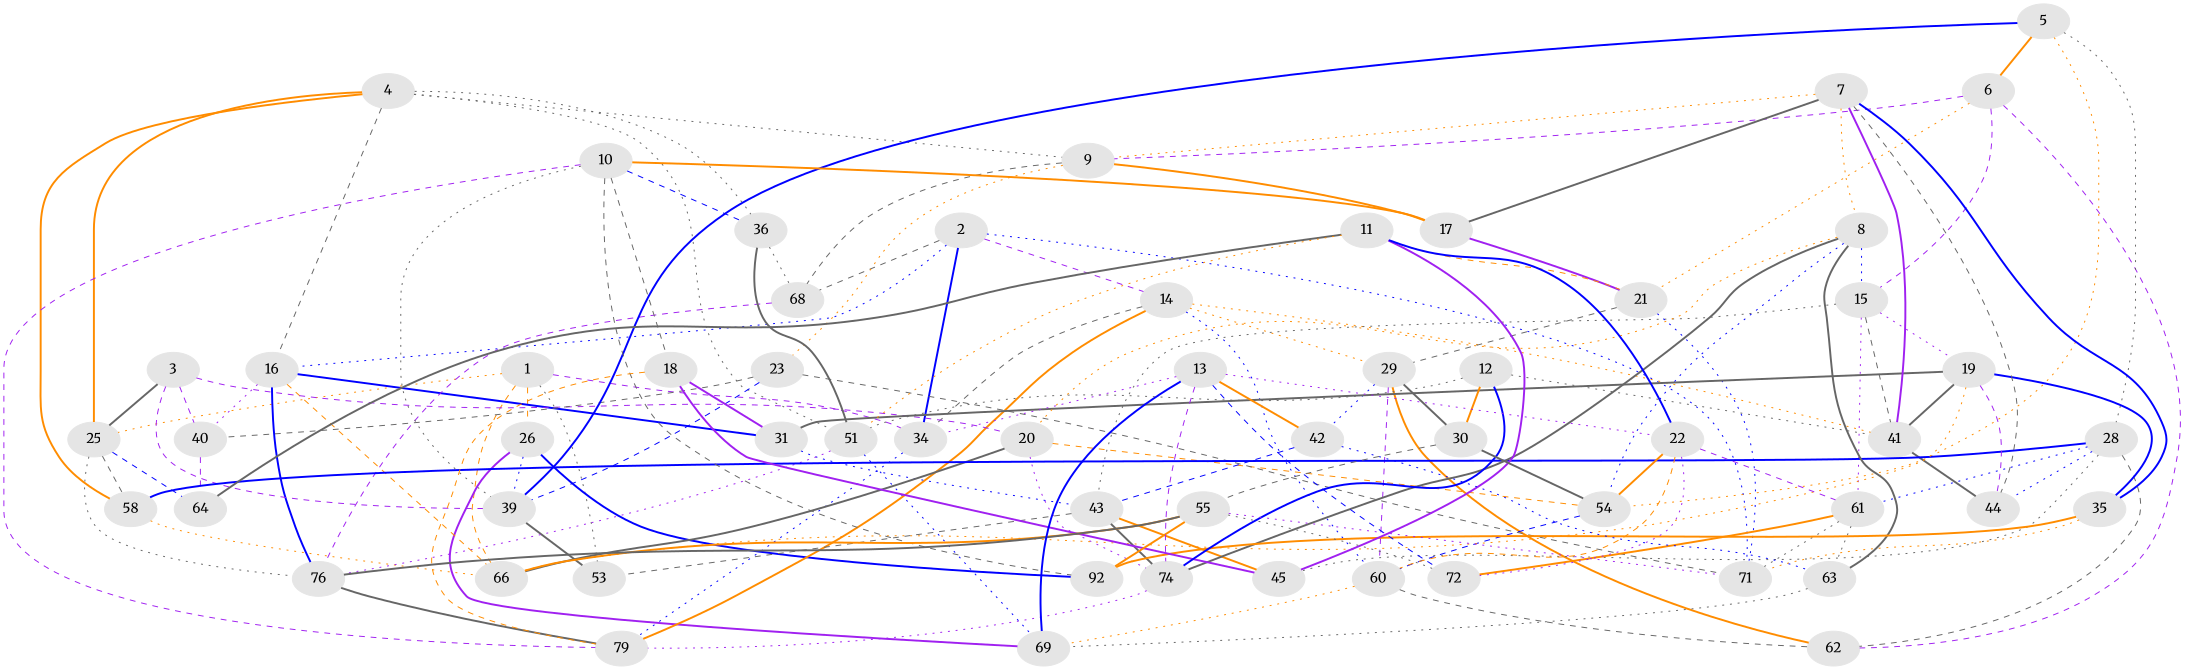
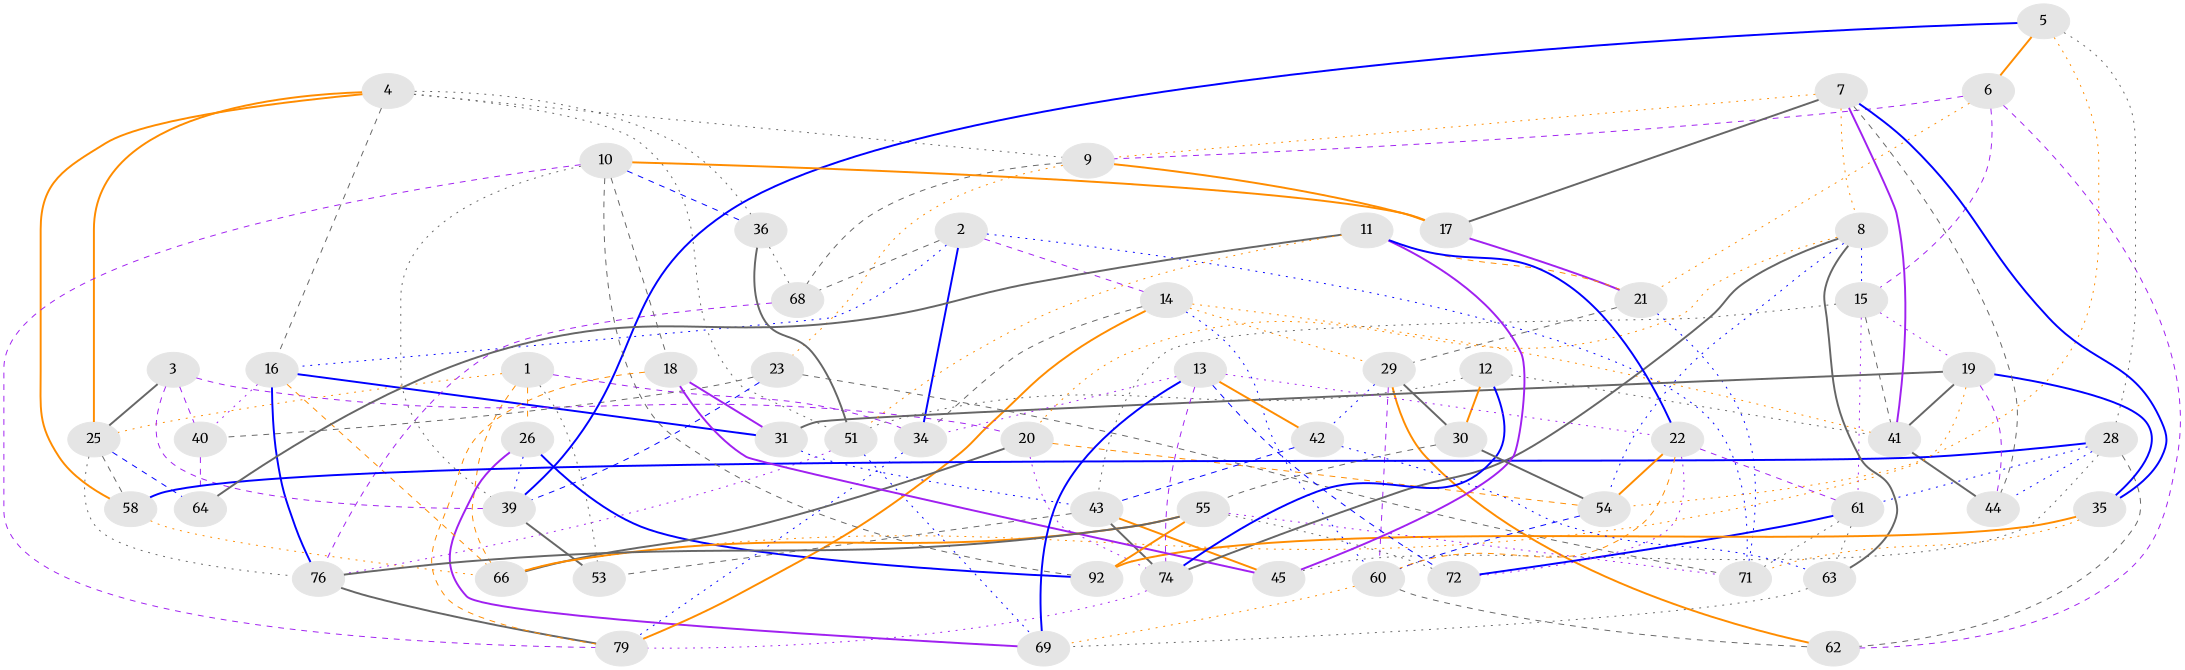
  graph {
    fontname=Merriweather
    node [color=gray90 fontname=Merriweather style=filled]
    edge [color=gray40 fontname=Merriweather style=dotted]
    1 [super="+85"]
    25 [super="+27"]
    26
    34 [super="+47"]
    53 [super="+65"]
    66 [super="+90"]
    58
    64
    76 [super="+94"]
    39 [super="+80"]
    92
    69 [super="+78"]
    79 [super="+91"]
    2 [super="+33"]
    14 [super="+57"]
    16 [super="+46"]
    68
    71 [super="+86"]
    41 [super="+84"]
    29 [super="+82"]
    60 [super="+81"]
    40
    31
    20 [super="+67"]
    54 [super="+83"]
    74 [super="+93"]
    3
    4 [super="+89"]
    9 [super="+38"]
    36
    51 [super="+88"]
    17
    23
    6 [super="+50"]
    15 [super="+52"]
    21 [super="+37"]
    62
    5
    28 [super="+48"]
    44
    45
    61 [super="+70"]
    19 [super="+77"]
    43 [super="+73"]
    7 [super="+56"]
    8 [super="+59"]
    35
    63
    10 [super="+24"]
    18
    11 [super="+95"]
    22 [super="+75"]
    72
    12
    30
    55 [super="+87"]
    13 [super="+32"]
    42
    1 -- 25 [color=darkorange]
    1 -- 26 [color=darkorange style=dashed]
    1 -- 34 [color=purple style=dashed]
    1 -- 53 [weight=2]
    1 -- 66 [color=darkorange style=dashed]
    25 -- 58 [style=dashed]
    25 -- 64 [color=blue style=dashed]
    25 -- 76
    26 -- 39 [color=blue]
    26 -- 92 [color=blue style=bold]
    26 -- 69 [color=purple style=bold]
    34 -- 79 [color=blue]
    58 -- 66 [color=darkorange]
    76 -- 79 [style=bold]
    39 -- 53 [style=bold]
    2 -- 34 [color=blue style=bold weight=2]
    2 -- 14 [color=purple style=dashed]
    2 -- 16 [color=blue]
    2 -- 68 [style=dashed]
    2 -- 71 [color=blue]
    14 -- 34 [style=dashed]
    14 -- 79 [color=darkorange style=bold]
    14 -- 41 [color=darkorange]
    14 -- 29 [color=darkorange]
    14 -- 60 [color=blue]
    16 -- 66 [color=darkorange style=dashed]
    16 -- 76 [color=blue style=bold]
    16 -- 40 [color=purple]
    16 -- 31 [color=blue style=bold]
    68 -- 76 [color=purple style=dashed]
    41 -- 44 [style=bold]
    29 -- 60 [color=purple style=dashed]
    29 -- 62 [color=darkorange style=bold]
    29 -- 30 [style=bold]
    29 -- 42 [color=blue]
    60 -- 69 [color=darkorange]
    60 -- 62 [style=dashed]
    40 -- 64 [color=purple style=dashed]
    31 -- 43 [color=blue]
    20 -- 66 [style=bold]
    20 -- 54 [color=darkorange style=dashed]
    20 -- 74 [color=purple]
    54 -- 60 [color=blue style=dashed]
    74 -- 79 [color=purple]
    3 -- 25 [style=bold]
    3 -- 39 [color=purple style=dashed]
    3 -- 40 [color=purple style=dashed]
    3 -- 20 [color=purple style=dashed]
    4 -- 25 [color=darkorange style=bold]
    4 -- 58 [color=darkorange style=bold]
    4 -- 16 [style=dashed]
    4 -- 9
    4 -- 36
    4 -- 51
    9 -- 68 [style=dashed]
    9 -- 17 [color=darkorange style=bold]
    9 -- 23 [color=darkorange]
    36 -- 68
    36 -- 51 [style=bold]
    51 -- 76 [color=purple]
    51 -- 69 [color=blue]
    17 -- 21 [color=purple style=bold]
    23 -- 39 [color=blue style=dashed]
    23 -- 71 [style=dashed]
    23 -- 40 [style=dashed]
    6 -- 9 [color=purple style=dashed]
    6 -- 15 [color=purple style=dashed]
    6 -- 21 [color=darkorange weight=2]
    6 -- 62 [color=purple style=dashed]
    15 -- 41 [style=dashed]
    15 -- 61 [color=purple]
    15 -- 19 [color=purple]
    15 -- 43
    21 -- 71 [color=blue]
    21 -- 29 [style=dashed]
    5 -- 39 [color=blue style=bold]
    5 -- 54 [color=darkorange]
    5 -- 6 [color=darkorange style=bold]
    5 -- 28
    28 -- 58 [color=blue style=bold]
    28 -- 62 [style=dashed]
    28 -- 44 [color=blue]
    28 -- 45
    28 -- 61 [color=blue]
    61 -- 71
    61 -- 63
-   61 -- 72 [color=darkorange style=bold]
+   61 -- 72 [color=blue style=bold]
    19 -- 66 [color=darkorange]
    19 -- 41 [style=bold]
    19 -- 31 [style=bold]
    19 -- 44 [color=purple style=dashed]
    19 -- 35 [color=blue style=bold]
    43 -- 53 [style=dashed]
    43 -- 74 [style=bold]
    43 -- 45 [color=darkorange style=bold]
    7 -- 41 [color=purple style=bold]
    7 -- 9 [color=darkorange]
    7 -- 17 [style=bold]
    7 -- 44 [style=dashed]
    7 -- 8 [color=darkorange]
    7 -- 35 [color=blue style=bold]
    8 -- 20 [color=darkorange]
    8 -- 54 [color=blue]
    8 -- 74 [style=bold]
    8 -- 15 [color=blue]
    8 -- 63 [style=bold]
    35 -- 92 [color=darkorange style=bold]
    35 -- 71 [color=darkorange]
    63 -- 69
    10 -- 39
    10 -- 92 [style=dashed]
    10 -- 79 [color=purple style=dashed]
    10 -- 36 [color=blue style=dashed]
    10 -- 17 [color=darkorange style=bold]
    10 -- 18 [style=dashed]
    18 -- 79 [color=darkorange style=dashed]
    18 -- 31 [color=purple style=bold]
    18 -- 45 [color=purple style=bold]
    11 -- 64 [style=bold weight=2]
    11 -- 51 [color=darkorange]
    11 -- 21 [color=darkorange style=dashed]
    11 -- 45 [color=purple style=bold]
    11 -- 22 [color=blue style=bold]
    22 -- 60 [color=darkorange style=dashed]
    22 -- 54 [color=darkorange style=bold]
    22 -- 61 [color=purple style=dashed]
    22 -- 72 [color=purple]
    12 -- 41
    12 -- 74 [color=blue style=bold]
    12 -- 51
    12 -- 30 [color=darkorange style=bold]
    30 -- 54 [style=bold]
    30 -- 55 [style=dashed]
    55 -- 66 [color=darkorange style=bold]
    55 -- 76 [style=bold]
    55 -- 92 [color=darkorange style=bold]
    55 -- 71 [color=purple]
    55 -- 72
    13 -- 34 [color=purple]
    13 -- 69 [color=blue style=bold]
    13 -- 74 [color=purple style=dashed]
    13 -- 22 [color=purple]
    13 -- 72 [color=blue style=dashed]
    13 -- 42 [color=darkorange style=bold]
    42 -- 43 [color=blue style=dashed]
    42 -- 63 [color=blue]
  }
